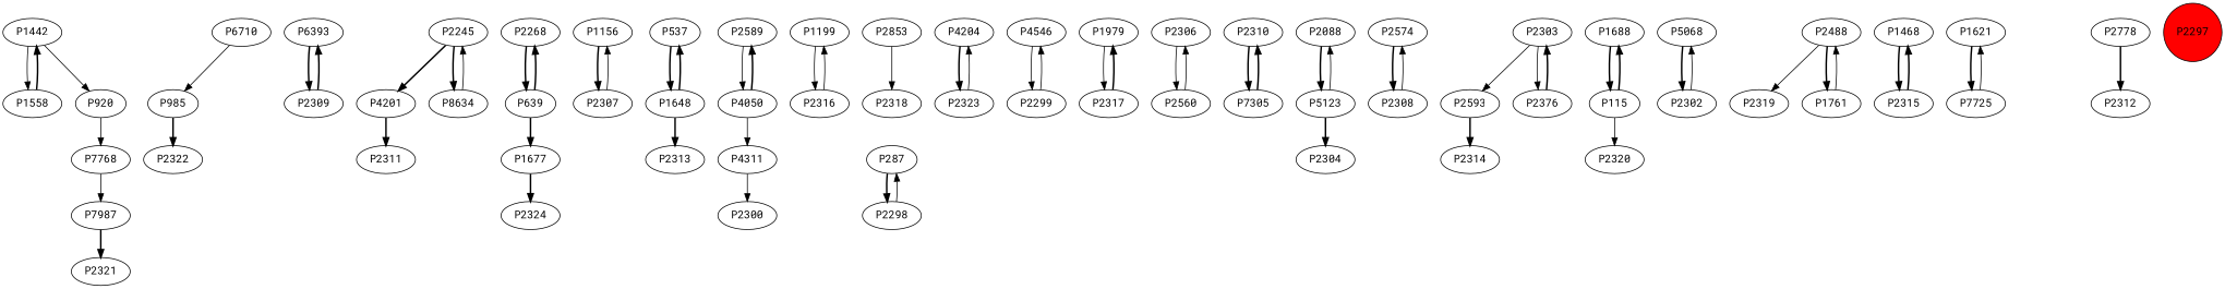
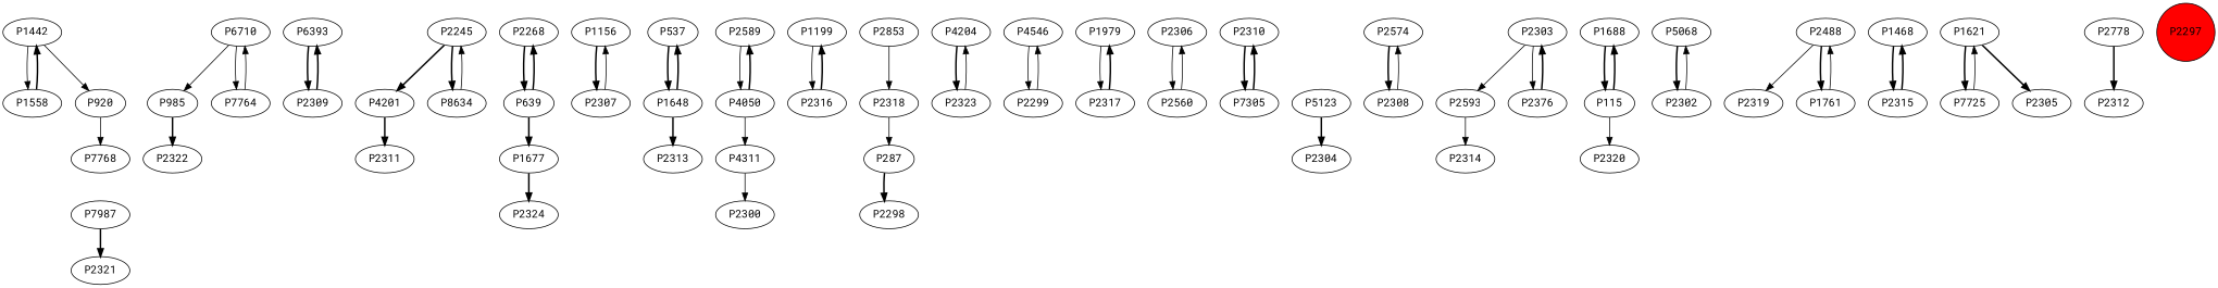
  digraph {
    fontname="Roboto Mono"
    node [fontname="Roboto Mono"]
    edge [fontname="Roboto Mono" style=bold]
    P7987
    P2321
    P6710
    P985
+   P7764
    P2322
    P6393
    P2309
    P2245
    P4201
    n11 [label=P8634]
    P2311
    P2268
    P639
    P1677
    P2324
    P1156
    P2307
    P537
    P1648
    P2313
    P2589
    P4050
    P4311
    P2300
    P1199
    P2316
    P1442
    P1558
    P920
    P7768
    P287
    P2298
    P2853
    P2318
    P4204
    P2323
    P4546
    P2299
    P1979
    P2317
    n42 [label=P2306]
    P2560
    P2310
    P7305
-   P2088
    P5123
    P2304
    P2574
    P2308
    P2593
    P2314
    P2303
    P2376
    P1688
    P115
    P2320
    P5068
    P2302
    P2488
    P2319
    P1761
    P1468
    P2315
    P1621
    P7725
+   P2305
    P2778
    P2312
    P2297 [fillcolor=red shape=circle style=filled]
    P7987 -> P2321
    P6710 -> P985 [style=solid]
+   P6710 -> P7764 [style=solid]
    P985 -> P2322
+   P7764 -> P6710 [style=solid]
    P6393 -> P2309
    P2309 -> P6393
    P2245 -> P4201
    P2245 -> n11
    P4201 -> P2311
    n11 -> P2245 [style=solid]
    P2268 -> P639
    P639 -> P2268
    P639 -> P1677
    P1677 -> P2324
    P1156 -> P2307
    P2307 -> P1156 [style=solid]
    P537 -> P1648
    P1648 -> P537
    P1648 -> P2313
    P2589 -> P4050 [style=solid]
    P4050 -> P2589
    P4050 -> P4311 [style=solid]
    P4311 -> P2300 [style=solid]
    P1199 -> P2316 [style=solid]
-   P2316 -> P1199 [style=solid]
+   P2316 -> P1199
    P1442 -> P1558 [style=solid]
    P1442 -> P920 [style=solid]
    P1558 -> P1442
    P920 -> P7768 [style=solid]
-   P7768 -> P7987 [style=solid]
    P287 -> P2298
-   P2298 -> P287 [style=solid]
+   P2318 -> P287 [style=solid]
    P2853 -> P2318 [style=solid]
    P4204 -> P2323
    P2323 -> P4204 [style=solid]
    P4546 -> P2299 [style=solid]
    P2299 -> P4546 [style=solid]
    P1979 -> P2317 [style=solid]
    P2317 -> P1979
    n42 -> P2560 [style=solid]
    P2560 -> n42 [style=solid]
    P2310 -> P7305
    P7305 -> P2310
-   P2088 -> P5123
-   P5123 -> P2088 [style=solid]
    P5123 -> P2304
    P2574 -> P2308
    P2308 -> P2574 [style=solid]
-   P2593 -> P2314
+   P2593 -> P2314 [style=solid]
    P2303 -> P2593 [style=solid]
    P2303 -> P2376 [style=solid]
    P2376 -> P2303
    P1688 -> P115
    P115 -> P1688
    P115 -> P2320 [style=solid]
    P5068 -> P2302
    P2302 -> P5068 [style=solid]
    P2488 -> P2319 [style=solid]
    P2488 -> P1761
    P1761 -> P2488 [style=solid]
    P1468 -> P2315
    P2315 -> P1468
    P1621 -> P7725
+   P1621 -> P2305
    P7725 -> P1621 [style=solid]
    P2778 -> P2312
  }
